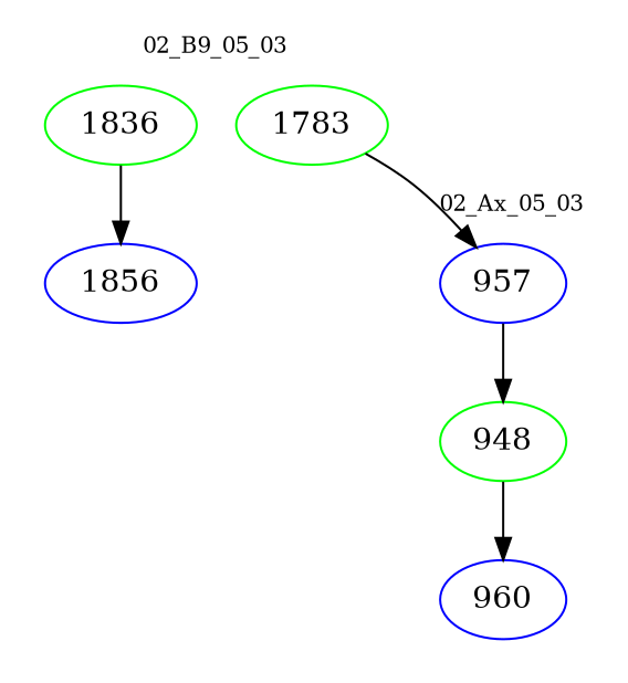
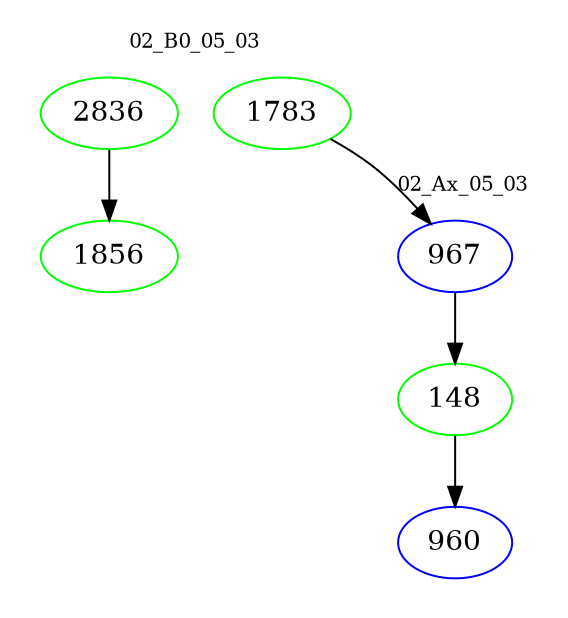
  digraph {
    node [color=blue]
    edge [color=black]
-   n1 [label=957]
-   n2 [color=green label=948]
+   n1 [label=967]
+   n2 [color=green label=148]
    n3 [label=960]
    n4 [color=green label=1783]
-   n5 [color=green label=1836]
-   n6 [label=1856]
+   n5 [color=green label=2836]
+   n6 [color=green label=1856]
    subgraph cluster_1 {
      color=white
      fontsize=10
      label="02_Ax_05_03"
      n1
      n2
      n3
    }
    subgraph cluster_2 {
      color=white
      fontsize=10
-     label="02_B9_05_03"
+     label="02_B0_05_03"
      n4
      n5
      n6
    }
    n1 -> n2
    n2 -> n3
    n4 -> n1
    n5 -> n6
  }
